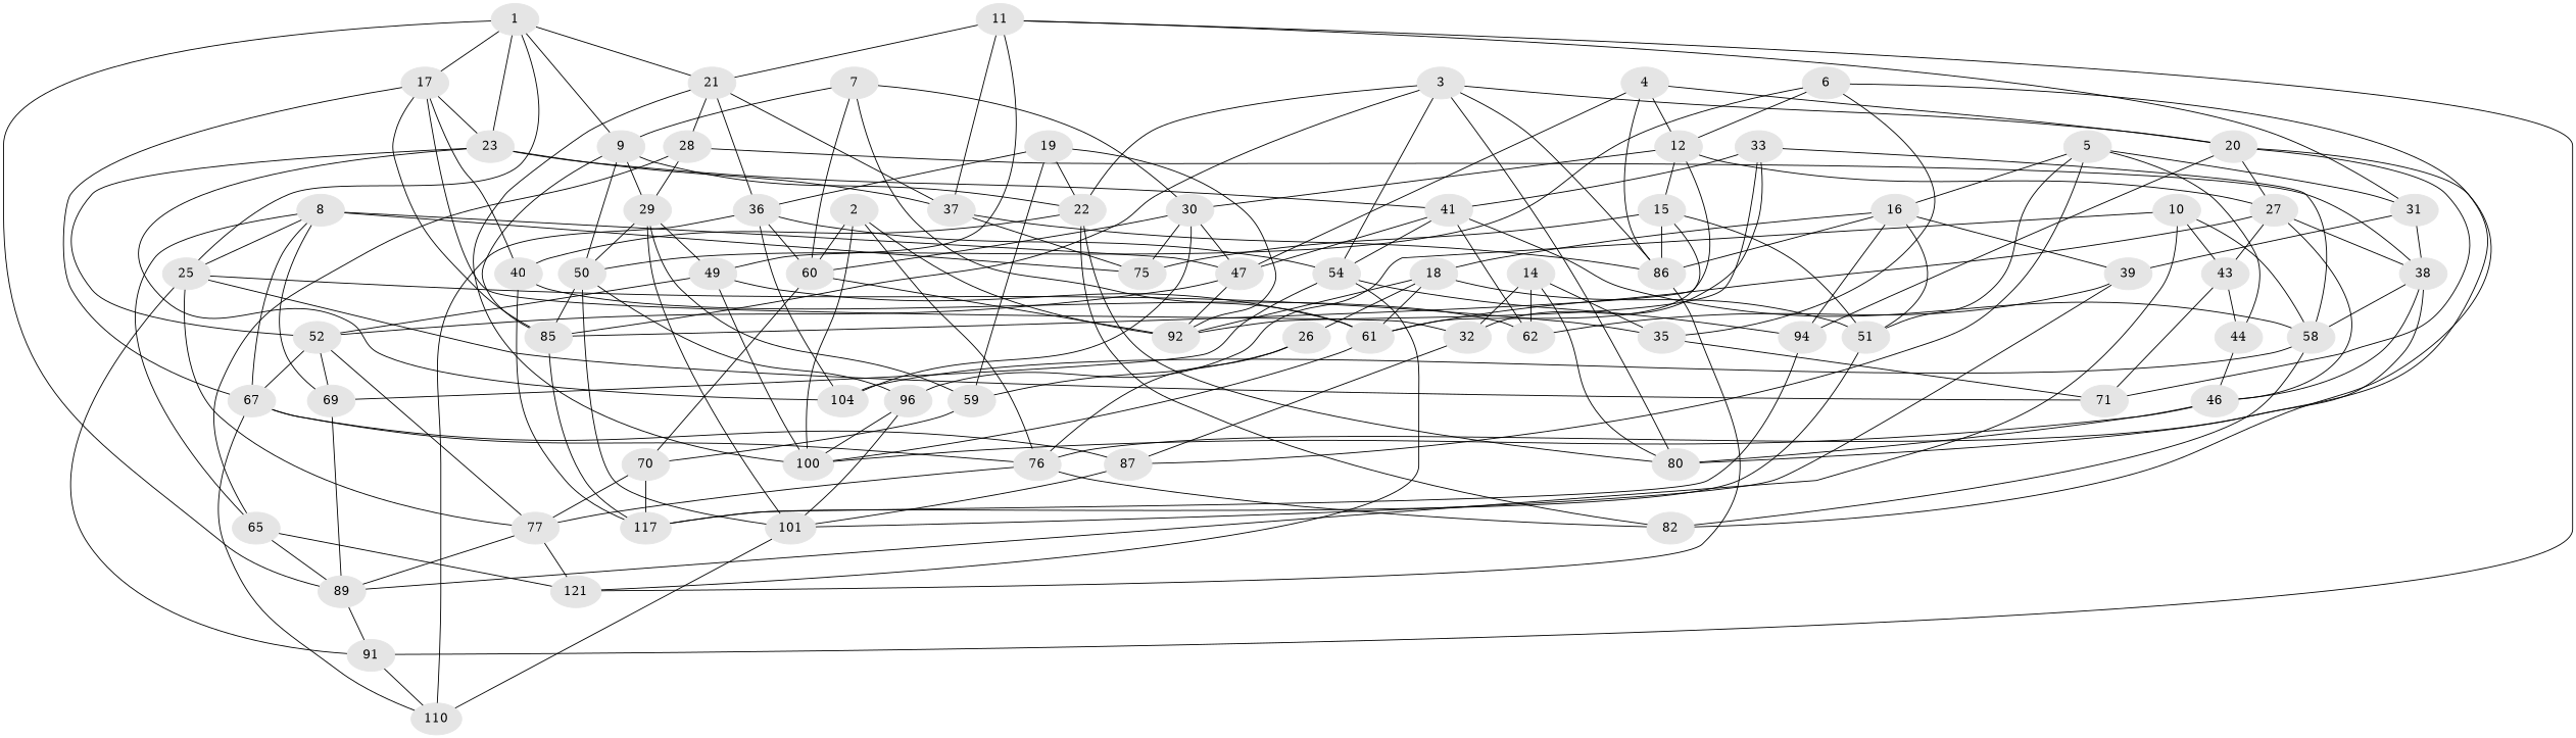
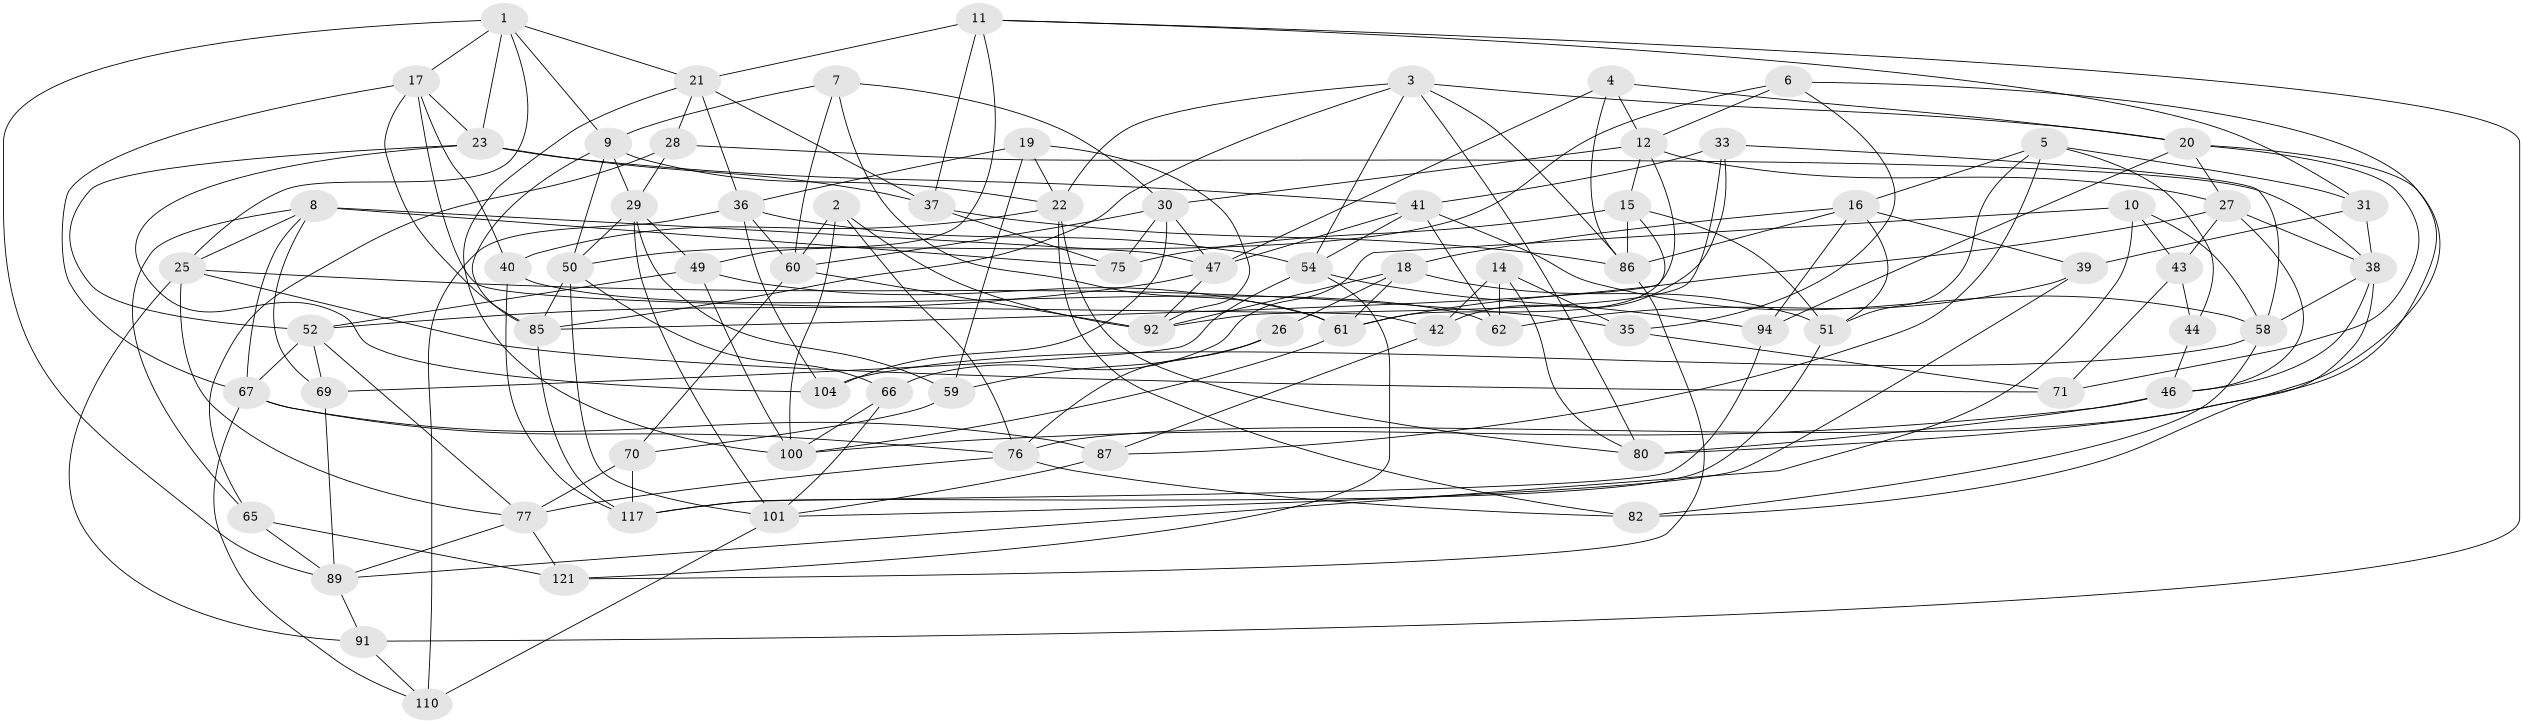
  graph {
    node [color=gray90 style=filled]
    1 [super="+45"]
    9 [super="+105"]
    17 [super="+34"]
    21 [super="+124"]
    23 [super="+93"]
    25 [super="+55"]
    89 [super="+119"]
    22 [super="+86"]
    85 [super="+97"]
    50 [super="+84"]
    29 [super="+95"]
    67 [super="+109"]
-   42 [label=32]
+   42
    40
    100 [super="+120"]
    37 [super="+78"]
    36 [super="+83"]
    28
    41 [super="+107"]
    52 [super="+53"]
    104
    35 [super="+88"]
    91
    71
    77 [super="+116"]
    60 [super="+79"]
    92 [super="+114"]
    70
    2
    76 [super="+99"]
    82
    3 [super="+68"]
    20 [super="+96"]
    54 [super="+111"]
    80 [super="+90"]
    n36 [label=86 super="+112"]
    27 [super="+118"]
    94
    69
    121
    117 [super="+122"]
    12 [super="+13"]
    30 [super="+115"]
    15 [super="+74"]
    4
    47 [super="+56"]
    5 [super="+106"]
    16 [super="+64"]
    31
    44
    51 [super="+102"]
    87
    18 [super="+48"]
    39
    38 [super="+108"]
    46 [super="+103"]
    101 [super="+123"]
    6 [super="+24"]
    33 [super="+73"]
    58 [super="+98"]
-   66 [label=96]
+   66
    7
    61 [super="+63"]
    75
    8 [super="+32"]
    65
    110
    49 [super="+72"]
    59
    10
    43
    11 [super="+57"]
    14 [super="+113"]
    62
    26
    19
    1 -- 9
    1 -- 17
    1 -- 21
    1 -- 23
    1 -- 25
    1 -- 89
    9 -- 22
    9 -- 85
    9 -- 50
    9 -- 29
    17 -- 23
    17 -- 85
    17 -- 67
    17 -- 42
    17 -- 40
    21 -- 100
    21 -- 37
    21 -- 36
    21 -- 28
    23 -- 37
    23 -- 41
    23 -- 52
    23 -- 104
    25 -- 35
    25 -- 91
    25 -- 71
    25 -- 77
    89 -- 91
    22 -- 40
    22 -- 82
    22 -- 80
    85 -- 117
    50 -- 85
    50 -- 101
    50 -- 66
    29 -- 50
    29 -- 101
    29 -- 49
    29 -- 59
    67 -- 76
    67 -- 87
    67 -- 110
    42 -- 87
    40 -- 117
    40 -- 62
    37 -- n36
    37 -- 75
    36 -- 104
    36 -- 60
    36 -- 54
    36 -- 110
    28 -- 29
    28 -- 38
    28 -- 65
    41 -- 54
    41 -- 47
    41 -- 58
    41 -- 62
    52 -- 67
    52 -- 77
    52 -- 69
    35 -- 71
    91 -- 110
    77 -- 89
    77 -- 121
    60 -- 92
    60 -- 70
    70 -- 77
    70 -- 117
    2 -- 100
    2 -- 60
    2 -- 92
    2 -- 76
    76 -- 77
    76 -- 82
    3 -- 22
    3 -- 85
    3 -- 20
    3 -- 54
    3 -- 80
    3 -- n36
    20 -- 71
    20 -- 82
    20 -- 27
    20 -- 94
    54 -- 94
    54 -- 69
    54 -- 121
    n36 -- 121
    27 -- 38
    27 -- 46
    27 -- 61
    27 -- 43
    94 -- 117
    69 -- 89
    12 -- 85
    12 -- 27
    12 -- 30
    12 -- 15
    30 -- 104
    30 -- 60
    30 -- 47
    30 -- 75
    15 -- n36
    15 -- 51 [weight=2]
    15 -- 61
    15 -- 75
    4 -- 20
    4 -- n36
    4 -- 12
    4 -- 47
    47 -- 52
    47 -- 92
    5 -- 16
    5 -- 31
    5 -- 44 [weight=2]
    5 -- 51
    5 -- 87
    16 -- n36
    16 -- 94
    16 -- 51
    16 -- 18
    16 -- 39
    31 -- 39
    31 -- 38
    44 -- 46
    51 -- 117
    87 -- 101
    18 -- 92
    18 -- 51
    18 -- 61
    18 -- 26 [weight=2]
    39 -- 101
    39 -- 62
    38 -- 80
    38 -- 46
    38 -- 58
    46 -- 100
    46 -- 80 [weight=2]
    101 -- 110
    6 -- 50
    6 -- 35
    6 -- 76
    6 -- 12
    33 -- 42
    33 -- 41
    33 -- 92
    33 -- 58
    58 -- 104
    58 -- 82
    66 -- 100
    66 -- 101
    7 -- 9
    7 -- 60
    7 -- 30
    7 -- 61
    61 -- 100
    8 -- 25
    8 -- 67
    8 -- 69
    8 -- 47
    8 -- 75
    8 -- 65
    65 -- 89
    65 -- 121
    49 -- 100
    49 -- 52
    49 -- 61
    59 -- 70
    10 -- 89
    10 -- 58
    10 -- 66
    10 -- 43
    43 -- 71
    43 -- 44
    11 -- 21
    11 -- 37
    11 -- 91
    11 -- 31
    11 -- 49 [weight=2]
    14 -- 42
    14 -- 35 [weight=3]
    14 -- 80
    14 -- 62
    26 -- 76
    26 -- 59
    19 -- 22
    19 -- 36
    19 -- 92
    19 -- 59
  }
